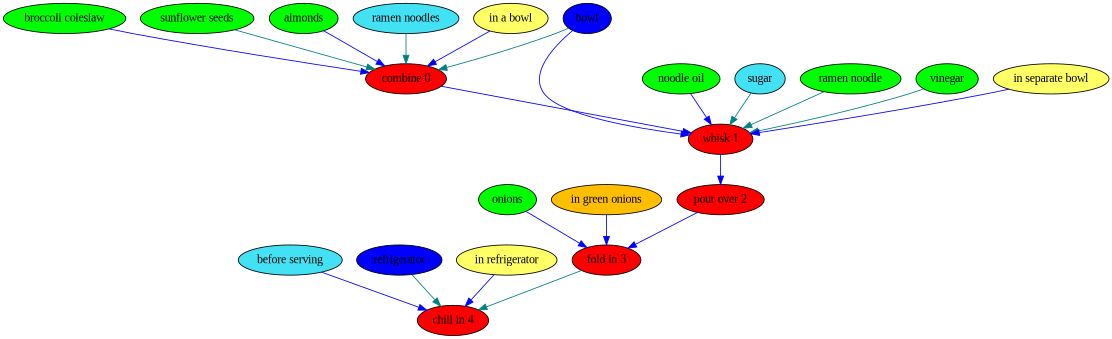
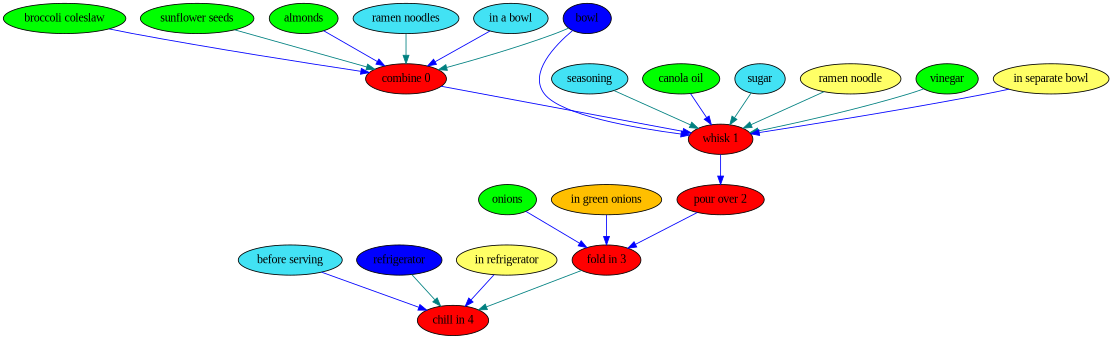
  digraph {
    fontname="Liberation Serif"
    node [fillcolor=green fontname="Liberation Serif" style=filled]
    edge [color=blue fontname="Liberation Serif"]
    "combine 0" [fillcolor=red]
    "whisk 1" [fillcolor=red]
    "pour over 2" [fillcolor=red]
    "broccoli coleslaw"
    "sunflower seeds"
    almonds
    "ramen noodles" [fillcolor="#42e2f4"]
    bowl [fillcolor="#0000ff"]
-   "in a bowl" [fillcolor="#ffff66"]
+   "in a bowl" [fillcolor="#42e2f4"]
    "fold in 3" [fillcolor=red]
-   "canola oil" [label="noodle oil"]
+   seasoning [fillcolor="#42e2f4"]
+   "canola oil"
    sugar [fillcolor="#42e2f4"]
-   "ramen noodle"
+   "ramen noodle" [fillcolor="#ffff66"]
    vinegar
    "in separate bowl" [fillcolor="#ffff66"]
    "chill in 4" [fillcolor=red]
    onions
    "in green onions" [fillcolor="#FFBF00"]
    "before serving" [fillcolor="#42e2f4"]
    refrigerator [fillcolor="#0000ff"]
    "in refrigerator" [fillcolor="#ffff66"]
    "combine 0" -> "whisk 1"
    "whisk 1" -> "pour over 2"
    "pour over 2" -> "fold in 3"
    "broccoli coleslaw" -> "combine 0"
    "sunflower seeds" -> "combine 0" [color=teal]
    almonds -> "combine 0"
    "ramen noodles" -> "combine 0" [color=teal]
    bowl -> "combine 0" [color=teal]
    bowl -> "whisk 1"
    "in a bowl" -> "combine 0"
    "fold in 3" -> "chill in 4" [color=teal]
+   seasoning -> "whisk 1" [color=teal]
    "canola oil" -> "whisk 1"
    sugar -> "whisk 1" [color=teal]
    "ramen noodle" -> "whisk 1" [color=teal]
    vinegar -> "whisk 1" [color=teal]
    "in separate bowl" -> "whisk 1"
    onions -> "fold in 3"
    "in green onions" -> "fold in 3"
    "before serving" -> "chill in 4"
    refrigerator -> "chill in 4" [color=teal]
    "in refrigerator" -> "chill in 4"
  }
